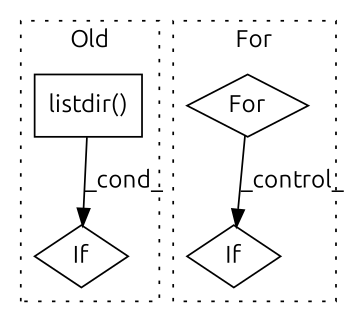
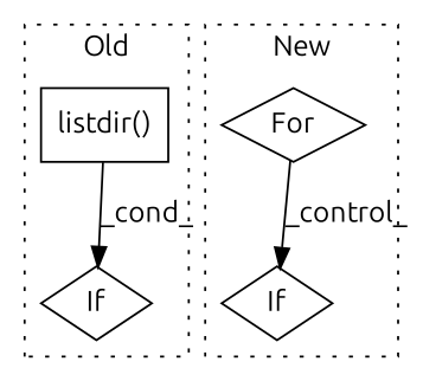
  digraph {
    fontname=Ubuntu
    node [a=96 l=3 shape=diamond fontname=Ubuntu]
    edge [fontname=Ubuntu]
    n1 [a=75 l="11,1" label="listdir()" s="3507,3529" shape=box]
    n2 [label=If s=3595]
    n3 [a=107 l="4,18" label=For s="3460,3547"]
    n4 [label=If s=3565]
    subgraph cluster_1 {
      label=Old
      style=dotted
      n1
      n2
    }
    subgraph cluster_2 {
-     label=For
+     label=New
      style=dotted
      n3
      n4
    }
    n1 -> n2 [label=_cond_]
    n3 -> n4 [label=_control_]
  }
